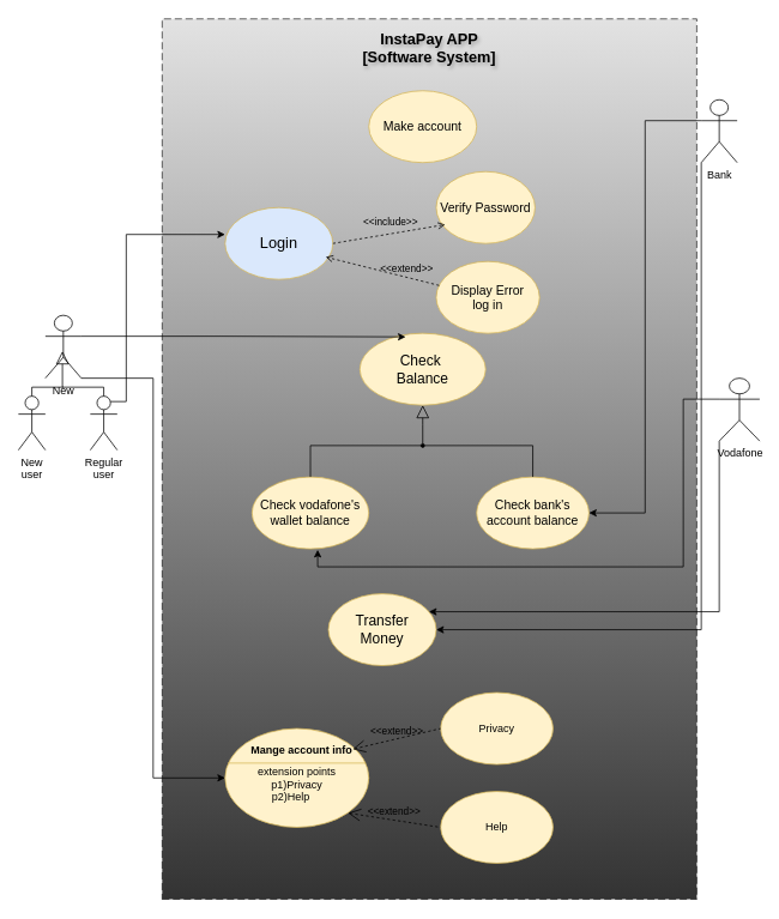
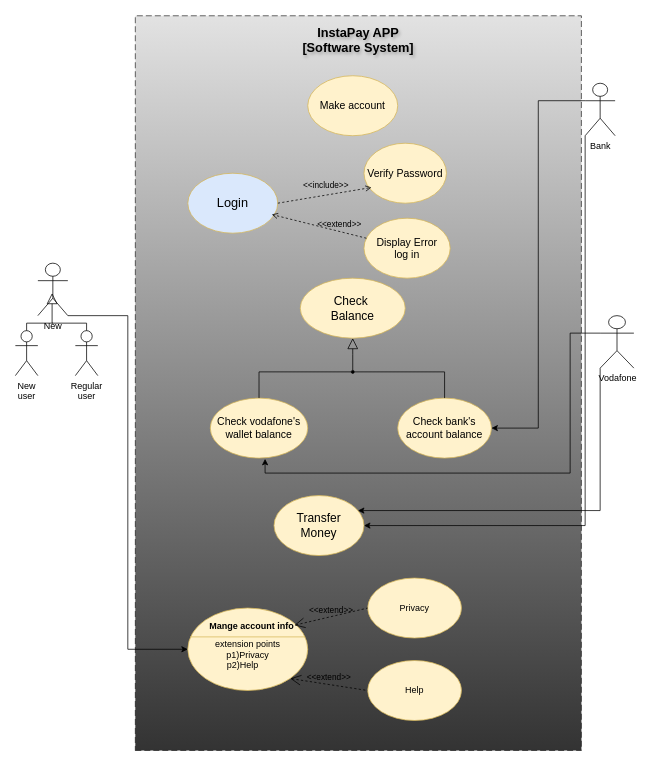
  <mxCell id="0" />
  <mxCell id="1" parent="0" />
  <mxCell id="2" value="InstaPay APP&lt;br&gt;[Software System]" style="rounded=0;fontSize=17;dashed=1;arcSize=20;fillColor=#DBDBDB;strokeColor=default;labelBackgroundColor=none;align=center;verticalAlign=top;labelBorderColor=none;spacingTop=0;spacing=9;dashPattern=8 4;metaEdit=1;rotatable=0;perimeter=rectanglePerimeter;noLabel=0;labelPadding=0;allowArrows=0;connectable=0;expand=0;recursiveResize=0;editable=1;pointerEvents=0;absoluteArcSize=1;points=[[0.25,0,0],[0.5,0,0],[0.75,0,0],[1,0.25,0],[1,0.5,0],[1,0.75,0],[0.75,1,0],[0.5,1,0],[0.25,1,0],[0,0.75,0],[0,0.5,0],[0,0.25,0]];fillStyle=auto;gradientColor=default;gradientDirection=north;strokeWidth=1;perimeterSpacing=0;opacity=80;glass=0;shadow=0;fontStyle=1;fontFamily=Helvetica;labelPosition=center;verticalLabelPosition=middle;textDirection=ltr;textShadow=1;whiteSpace=wrap;html=1;spacingLeft=0;spacingBottom=0;spacingRight=0;direction=east;flipH=0;flipV=1;container=0;" parent="1" vertex="1"><mxGeometry x="180" y="20" width="595" height="980" as="geometry" /></mxCell>
  <mxCell id="3" value="Login" style="ellipse;whiteSpace=wrap;html=1;fillColor=#dae8fc;strokeColor=#d6b656;fontStyle=0;fontSize=17;" parent="1" vertex="1"><mxGeometry x="250" y="230" width="120" height="80" as="geometry" /></mxCell>
  <mxCell id="4" value="Verify Password" style="ellipse;whiteSpace=wrap;html=1;fontSize=14;fillColor=#fff2cc;strokeColor=#d6b656;" parent="1" vertex="1"><mxGeometry x="485" y="190" width="110" height="80" as="geometry" /></mxCell>
  <mxCell id="5" value="Display Error&lt;div style=&quot;font-size: 14px;&quot;&gt;log in&lt;/div&gt;" style="ellipse;whiteSpace=wrap;html=1;fillColor=#fff2cc;strokeColor=#d6b656;fontSize=14;" parent="1" vertex="1"><mxGeometry x="485" y="290" width="115" height="80" as="geometry" /></mxCell>
  <mxCell id="6" value="&amp;lt;&amp;lt;include&amp;gt;&amp;gt;" style="html=1;verticalAlign=bottom;labelBackgroundColor=none;endArrow=open;endFill=0;dashed=1;rounded=0;entryX=0.091;entryY=0.738;entryDx=0;entryDy=0;entryPerimeter=0;exitX=1;exitY=0.5;exitDx=0;exitDy=0;" parent="1" source="3" target="4" edge="1"><mxGeometry x="0.042" y="4" width="160" relative="1" as="geometry"><mxPoint x="350" y="150" as="sourcePoint" /><mxPoint x="510" y="150" as="targetPoint" /><Array as="points" /><mxPoint as="offset" /></mxGeometry></mxCell>
  <mxCell id="7" value="&amp;lt;&amp;lt;extend&amp;gt;&amp;gt;" style="html=1;verticalAlign=bottom;labelBackgroundColor=none;endArrow=open;endFill=0;dashed=1;rounded=0;entryX=0.933;entryY=0.688;entryDx=0;entryDy=0;entryPerimeter=0;" parent="1" source="5" target="3" edge="1"><mxGeometry x="-0.414" y="-1" width="160" relative="1" as="geometry"><mxPoint x="350" y="150" as="sourcePoint" /><mxPoint x="510" y="150" as="targetPoint" /><mxPoint as="offset" /></mxGeometry></mxCell>
  <mxCell id="8" value="Check&amp;nbsp;&lt;div style=&quot;font-size: 16px;&quot;&gt;Balance&lt;/div&gt;" style="ellipse;whiteSpace=wrap;html=1;fontSize=16;align=center;fillColor=#fff2cc;strokeColor=#d6b656;" parent="1" vertex="1"><mxGeometry x="400" y="370" width="140" height="80" as="geometry" /></mxCell>
  <mxCell id="9" value="Transfer&lt;div style=&quot;font-size: 16px;&quot;&gt;Money&lt;/div&gt;" style="ellipse;whiteSpace=wrap;html=1;fillColor=#fff2cc;strokeColor=#d6b656;fontSize=16;" parent="1" vertex="1"><mxGeometry x="365" y="660" width="120" height="80" as="geometry" /></mxCell>
  <mxCell id="10" value="Check bank's account balance" style="ellipse;whiteSpace=wrap;html=1;fontSize=14;fillColor=#fff2cc;strokeColor=#d6b656;" parent="1" vertex="1"><mxGeometry x="530" y="530" width="125" height="80" as="geometry" /></mxCell>
  <mxCell id="11" value="&lt;span style=&quot;font-size: 14px;&quot;&gt;Check vodafone's wallet balance&lt;/span&gt;" style="ellipse;whiteSpace=wrap;html=1;fillColor=#fff2cc;strokeColor=#d6b656;" parent="1" vertex="1"><mxGeometry x="280" y="530" width="130" height="80" as="geometry" /></mxCell>
  <mxCell id="12" value="&lt;div&gt;&lt;span style=&quot;background-color: initial;&quot;&gt;New&lt;/span&gt;&lt;/div&gt;" style="shape=umlActor;html=1;verticalLabelPosition=bottom;verticalAlign=top;align=center;" parent="1" vertex="1"><mxGeometry x="50" y="350" width="40" height="70" as="geometry" /></mxCell>
  <mxCell id="13" style="edgeStyle=orthogonalEdgeStyle;rounded=0;orthogonalLoop=1;jettySize=auto;html=1;exitX=0;exitY=1;exitDx=0;exitDy=0;exitPerimeter=0;entryX=1;entryY=0.5;entryDx=0;entryDy=0;" parent="1" source="15" target="9" edge="1"><mxGeometry relative="1" as="geometry" /></mxCell>
  <mxCell id="14" style="edgeStyle=orthogonalEdgeStyle;rounded=0;orthogonalLoop=1;jettySize=auto;html=1;exitX=0;exitY=0.333;exitDx=0;exitDy=0;exitPerimeter=0;entryX=1;entryY=0.5;entryDx=0;entryDy=0;" parent="1" source="15" target="10" edge="1"><mxGeometry relative="1" as="geometry" /></mxCell>
  <mxCell id="15" value="Bank" style="shape=umlActor;html=1;verticalLabelPosition=bottom;verticalAlign=top;align=center;" parent="1" vertex="1"><mxGeometry x="780" y="110" width="40" height="70" as="geometry" /></mxCell>
  <mxCell id="16" style="edgeStyle=orthogonalEdgeStyle;rounded=0;orthogonalLoop=1;jettySize=auto;html=1;exitX=0;exitY=1;exitDx=0;exitDy=0;exitPerimeter=0;" parent="1" source="17" target="9" edge="1"><mxGeometry relative="1" as="geometry"><Array as="points"><mxPoint x="800" y="680" /></Array><mxPoint x="467" y="728" as="targetPoint" /></mxGeometry></mxCell>
  <mxCell id="17" value="Vodafone" style="shape=umlActor;html=1;verticalLabelPosition=bottom;verticalAlign=top;align=center;" parent="1" vertex="1"><mxGeometry x="800" y="420" width="45" height="70" as="geometry" /></mxCell>
  <mxCell id="18" style="edgeStyle=orthogonalEdgeStyle;rounded=0;orthogonalLoop=1;jettySize=auto;html=1;exitX=1;exitY=0.5;exitDx=0;exitDy=0;" parent="1" edge="1"><mxGeometry relative="1" as="geometry"><mxPoint x="432" y="485" as="targetPoint" /><mxPoint x="432" y="485" as="sourcePoint" /></mxGeometry></mxCell>
  <mxCell id="19" value="&lt;br&gt;extension points&lt;br&gt;p1)Privacy&lt;div&gt;&lt;span style=&quot;background-color: initial;&quot;&gt;p2)Help&amp;nbsp; &amp;nbsp;&amp;nbsp;&lt;/span&gt;&lt;/div&gt;" style="html=1;shape=mxgraph.sysml.useCaseExtPt;whiteSpace=wrap;align=center;fillColor=#fff2cc;strokeColor=#d6b656;" parent="1" vertex="1"><mxGeometry x="250" y="810" width="160" height="110" as="geometry" /></mxCell>
  <mxCell id="20" value="Mange account info" style="resizable=0;html=1;verticalAlign=middle;align=center;labelBackgroundColor=none;fontStyle=1;" parent="19" connectable="0" vertex="1"><mxGeometry x="80" y="23.375" as="geometry"><mxPoint x="4" y="1" as="offset" /></mxGeometry></mxCell>
  <mxCell id="21" value="Privacy" style="ellipse;whiteSpace=wrap;html=1;fillColor=#fff2cc;strokeColor=#d6b656;" parent="1" vertex="1"><mxGeometry x="490" y="770" width="125" height="80" as="geometry" /></mxCell>
  <mxCell id="22" value="Help" style="ellipse;whiteSpace=wrap;html=1;fillColor=#fff2cc;strokeColor=#d6b656;" parent="1" vertex="1"><mxGeometry x="490" y="880" width="125" height="80" as="geometry" /></mxCell>
  <mxCell id="23" value="&amp;lt;&amp;lt;extend&amp;gt;&amp;gt;" style="edgeStyle=none;html=1;startArrow=open;endArrow=none;startSize=12;verticalAlign=bottom;dashed=1;labelBackgroundColor=none;rounded=0;entryX=0;entryY=0.5;entryDx=0;entryDy=0;exitX=0.855;exitY=0.855;exitDx=0;exitDy=0;exitPerimeter=0;" parent="1" source="19" target="22" edge="1"><mxGeometry width="160" relative="1" as="geometry"><mxPoint x="350" y="870" as="sourcePoint" /><mxPoint x="510" y="870" as="targetPoint" /></mxGeometry></mxCell>
  <mxCell id="24" value="&amp;lt;&amp;lt;extend&amp;gt;&amp;gt;" style="edgeStyle=none;html=1;startArrow=open;endArrow=none;startSize=12;verticalAlign=bottom;dashed=1;labelBackgroundColor=none;rounded=0;entryX=0;entryY=0.5;entryDx=0;entryDy=0;exitX=0.888;exitY=0.209;exitDx=0;exitDy=0;exitPerimeter=0;strokeWidth=1;" parent="1" source="19" target="21" edge="1"><mxGeometry width="160" relative="1" as="geometry"><mxPoint x="350" y="870" as="sourcePoint" /><mxPoint x="510" y="870" as="targetPoint" /></mxGeometry></mxCell>
  <mxCell id="25" value="Regular&lt;div&gt;user&lt;/div&gt;" style="shape=umlActor;html=1;verticalLabelPosition=bottom;verticalAlign=top;align=center;" parent="1" vertex="1"><mxGeometry x="100" y="440" width="30" height="60" as="geometry" /></mxCell>
  <mxCell id="26" value="New&lt;div&gt;user&lt;/div&gt;" style="shape=umlActor;html=1;verticalLabelPosition=bottom;verticalAlign=top;align=center;" parent="1" vertex="1"><mxGeometry y="440" width="30" height="60" as="geometry" x="20" /></mxCell>
  <mxCell id="27" value="" style="edgeStyle=elbowEdgeStyle;html=1;endSize=12;endArrow=block;endFill=0;elbow=horizontal;rounded=0;labelBackgroundColor=default;fontFamily=Helvetica;fontSize=11;fontColor=default;shape=connector;entryX=0.475;entryY=0.571;entryDx=0;entryDy=0;entryPerimeter=0;" parent="1" target="12" edge="1"><mxGeometry x="1" relative="1" as="geometry"><mxPoint x="430" y="450" as="targetPoint" /><mxPoint x="70" y="430" as="sourcePoint" /><Array as="points"><mxPoint x="69" y="400" /></Array></mxGeometry></mxCell>
  <mxCell id="28" value="" style="edgeStyle=elbowEdgeStyle;html=1;elbow=horizontal;verticalAlign=bottom;endArrow=none;rounded=0;labelBackgroundColor=default;fontFamily=Helvetica;fontSize=11;fontColor=default;startSize=14;shape=connector;exitX=0.5;exitY=0;exitDx=0;exitDy=0;exitPerimeter=0;entryX=0.5;entryY=0;entryDx=0;entryDy=0;entryPerimeter=0;" parent="1" source="26" target="25" edge="1"><mxGeometry x="1" relative="1" as="geometry"><mxPoint x="478" y="485" as="targetPoint" /><Array as="points"><mxPoint x="40" y="430" /></Array><mxPoint x="370" y="460" as="sourcePoint" /></mxGeometry></mxCell>
  <mxCell id="29" style="edgeStyle=orthogonalEdgeStyle;rounded=0;orthogonalLoop=1;jettySize=auto;html=1;exitX=1;exitY=1;exitDx=0;exitDy=0;exitPerimeter=0;entryX=0;entryY=0.5;entryDx=0;entryDy=0;entryPerimeter=0;" parent="1" source="12" target="19" edge="1"><mxGeometry relative="1" as="geometry"><Array as="points"><mxPoint x="170" y="420" /><mxPoint x="170" y="865" /></Array></mxGeometry></mxCell>
  <mxCell id="30" value="" style="verticalAlign=bottom;html=1;ellipse;fillColor=strokeColor;fontFamily=Helvetica;fontSize=11;fontColor=default;" parent="1" vertex="1"><mxGeometry x="468" y="493" width="4" height="4" as="geometry" /></mxCell>
  <mxCell id="31" value="" style="edgeStyle=elbowEdgeStyle;html=1;endSize=12;endArrow=block;endFill=0;elbow=horizontal;rounded=0;labelBackgroundColor=default;fontFamily=Helvetica;fontSize=11;fontColor=default;shape=connector;" parent="1" source="30" target="8" edge="1"><mxGeometry x="1" relative="1" as="geometry"><mxPoint x="470" y="470" as="targetPoint" /></mxGeometry></mxCell>
  <mxCell id="32" value="" style="edgeStyle=elbowEdgeStyle;html=1;elbow=vertical;verticalAlign=bottom;endArrow=none;rounded=0;labelBackgroundColor=default;fontFamily=Helvetica;fontSize=11;fontColor=default;startSize=14;shape=connector;" parent="1" source="30" target="10" edge="1"><mxGeometry x="1" relative="1" as="geometry"><mxPoint x="540" y="530" as="targetPoint" /><Array as="points"><mxPoint x="510" y="495" /></Array></mxGeometry></mxCell>
  <mxCell id="33" value="" style="edgeStyle=elbowEdgeStyle;html=1;elbow=vertical;verticalAlign=bottom;endArrow=none;rounded=0;labelBackgroundColor=default;fontFamily=Helvetica;fontSize=11;fontColor=default;startSize=14;shape=connector;" parent="1" source="30" target="11" edge="1"><mxGeometry x="1" relative="1" as="geometry"><mxPoint x="400" y="520" as="targetPoint" /><Array as="points"><mxPoint x="430" y="495" /></Array></mxGeometry></mxCell>
- <mxCell id="34" style="edgeStyle=orthogonalEdgeStyle;rounded=0;orthogonalLoop=1;jettySize=auto;html=1;exitX=1;exitY=0.333;exitDx=0;exitDy=0;exitPerimeter=0;entryX=0.364;entryY=0.05;entryDx=0;entryDy=0;entryPerimeter=0;" parent="1" source="12" target="8" edge="1"><mxGeometry relative="1" as="geometry" /></mxCell>
  <mxCell id="35" style="edgeStyle=orthogonalEdgeStyle;rounded=0;orthogonalLoop=1;jettySize=auto;html=1;exitX=0;exitY=0.333;exitDx=0;exitDy=0;exitPerimeter=0;entryX=0.562;entryY=1.013;entryDx=0;entryDy=0;entryPerimeter=0;" parent="1" source="17" target="11" edge="1"><mxGeometry relative="1" as="geometry"><Array as="points"><mxPoint x="760" y="443" /><mxPoint x="760" y="630" /><mxPoint x="353" y="630" /></Array></mxGeometry></mxCell>
  <mxCell id="36" value="Make account" style="ellipse;whiteSpace=wrap;html=1;fillColor=#fff2cc;strokeColor=#d6b656;fontSize=14;" parent="1" vertex="1"><mxGeometry x="410" y="100" width="120" height="80" as="geometry" /></mxCell>
- <mxCell id="37" style="edgeStyle=orthogonalEdgeStyle;rounded=0;orthogonalLoop=1;jettySize=auto;html=1;exitX=0.75;exitY=0.1;exitDx=0;exitDy=0;exitPerimeter=0;entryX=0;entryY=0.375;entryDx=0;entryDy=0;entryPerimeter=0;" edge="1" parent="1" source="25" target="3"><mxGeometry relative="1" as="geometry"><Array as="points"><mxPoint x="140" y="446" /><mxPoint x="140" y="260" /></Array></mxGeometry></mxCell>
